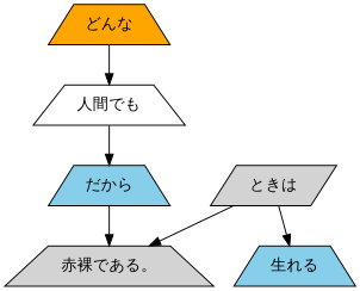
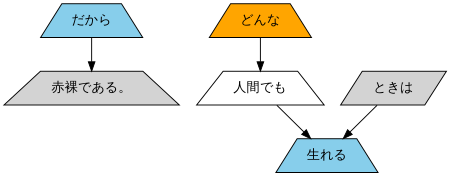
  digraph {
    node [fillcolor=skyblue shape=trapezium style=filled]
    n1 [label="だから"]
    n2 [fillcolor=lightgrey label="赤裸である。"]
    n3 [fillcolor=orange label="どんな"]
    n4 [fillcolor=white label="人間でも"]
    n5 [label="生れる"]
    n6 [fillcolor=lightgrey label="ときは" shape=parallelogram]
    n1 -> n2
    n3 -> n4
-   n4 -> n1
-   n6 -> n2
+   n4 -> n5
    n6 -> n5
  }
